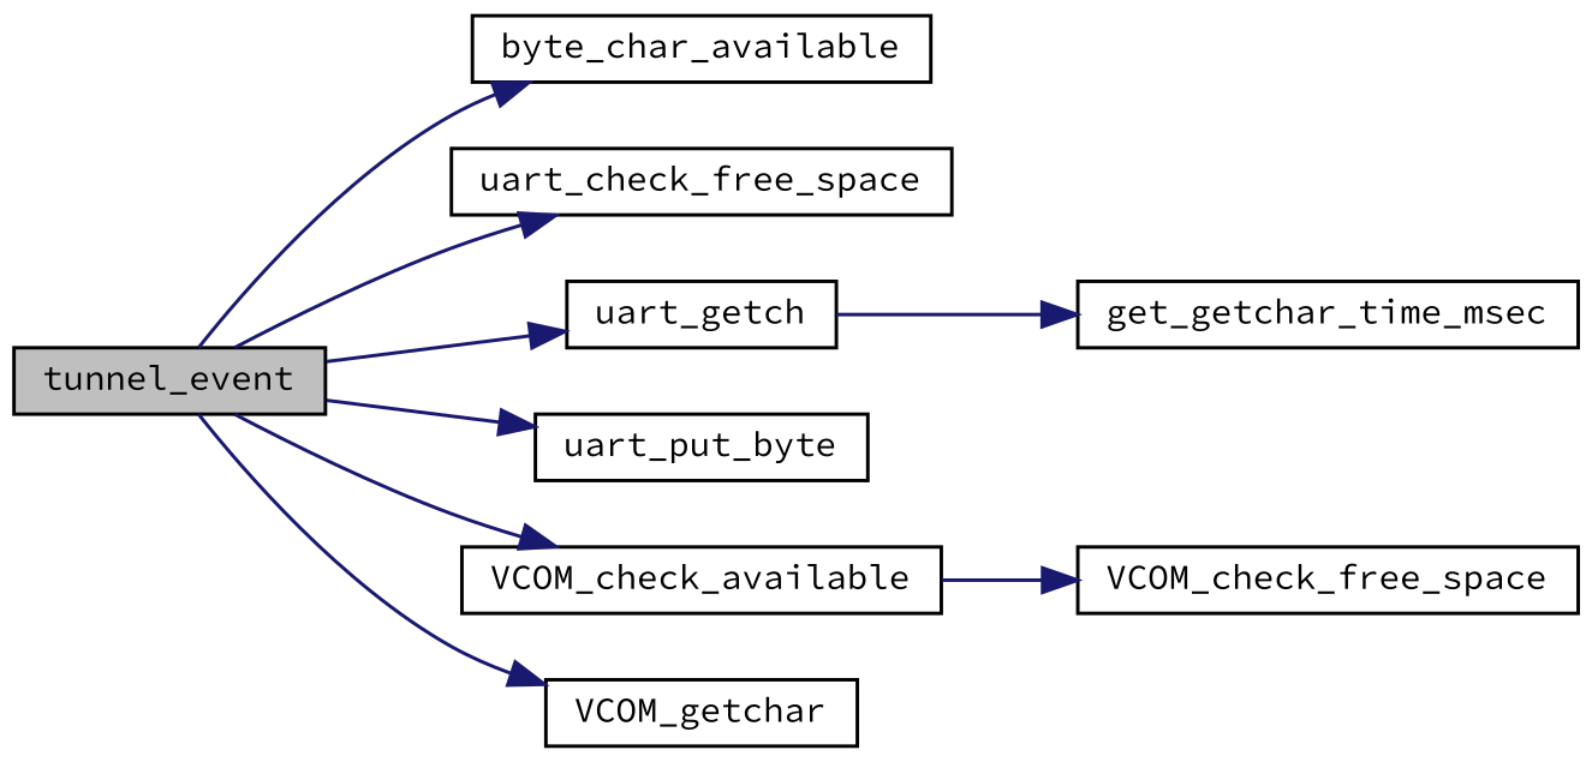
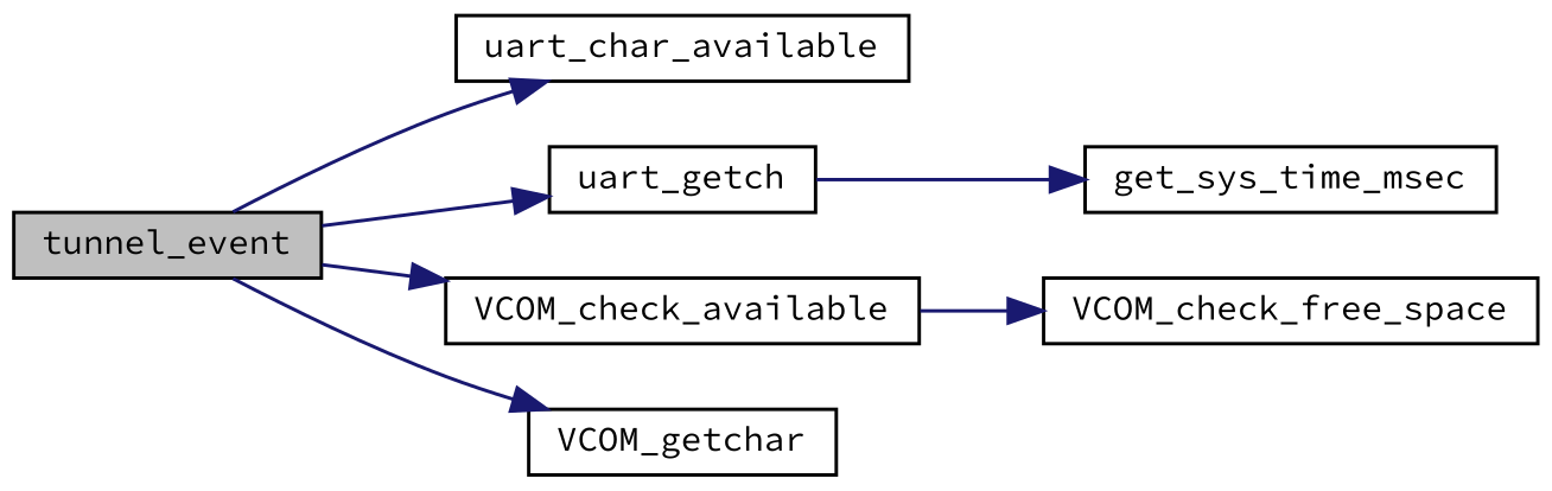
  digraph {
    fontname="Source Code Pro"
    rankdir=LR
    node [color=black fillcolor=white fontname="Source Code Pro" fontsize=10 shape=record style=filled]
    edge [color=midnightblue fontname="Source Code Pro" fontsize=10 labelfontname=FreeSans labelfontsize=10 style=solid]
    n1 [fillcolor=grey75 fontcolor=black height=0.2 label=tunnel_event width=0.4]
-   n2 [height=0.2 label=byte_char_available width=0.4]
-   n3 [height=0.2 label=uart_check_free_space width=0.4]
+   n2 [height=0.2 label=uart_char_available width=0.4]
    n4 [height=0.2 label=uart_getch width=0.4]
-   n5 [height=0.2 label=uart_put_byte width=0.4]
    n6 [height=0.2 label=VCOM_check_available width=0.4]
    n7 [height=0.2 label=VCOM_getchar width=0.4]
-   n8 [height=0.2 label=get_getchar_time_msec width=0.4]
+   n8 [height=0.2 label=get_sys_time_msec width=0.4]
    n9 [height=0.2 label=VCOM_check_free_space width=0.4]
    n1 -> n2
-   n1 -> n3
    n1 -> n4
-   n1 -> n5
    n1 -> n6
    n1 -> n7
    n4 -> n8
    n6 -> n9
  }
